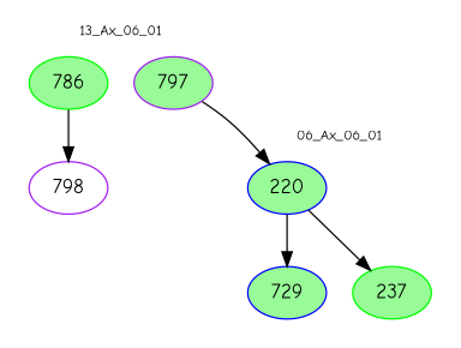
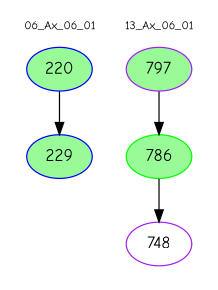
  digraph {
    fontname="Comic Neue"
    node [color=blue fillcolor=palegreen fontname="Comic Neue" style=filled]
    edge [color=black fontname="Comic Neue"]
    n1 [label=220]
-   n2 [label=729]
-   n3 [color=green label=237]
+   n2 [label=229]
    n4 [color=purple label=797]
    n5 [color=green label=786]
-   n6 [color=purple fillcolor=white label=798]
+   n6 [color=purple fillcolor=white label=748]
    subgraph cluster_1 {
      color=white
      fontsize=10
      label="06_Ax_06_01"
      n1
      n2
-     n3
    }
    subgraph cluster_2 {
      color=white
      fontsize=10
      label="13_Ax_06_01"
      n4
      n5
      n6
    }
    n1 -> n2
-   n1 -> n3
-   n4 -> n1
+   n4 -> n5
    n5 -> n6
  }
